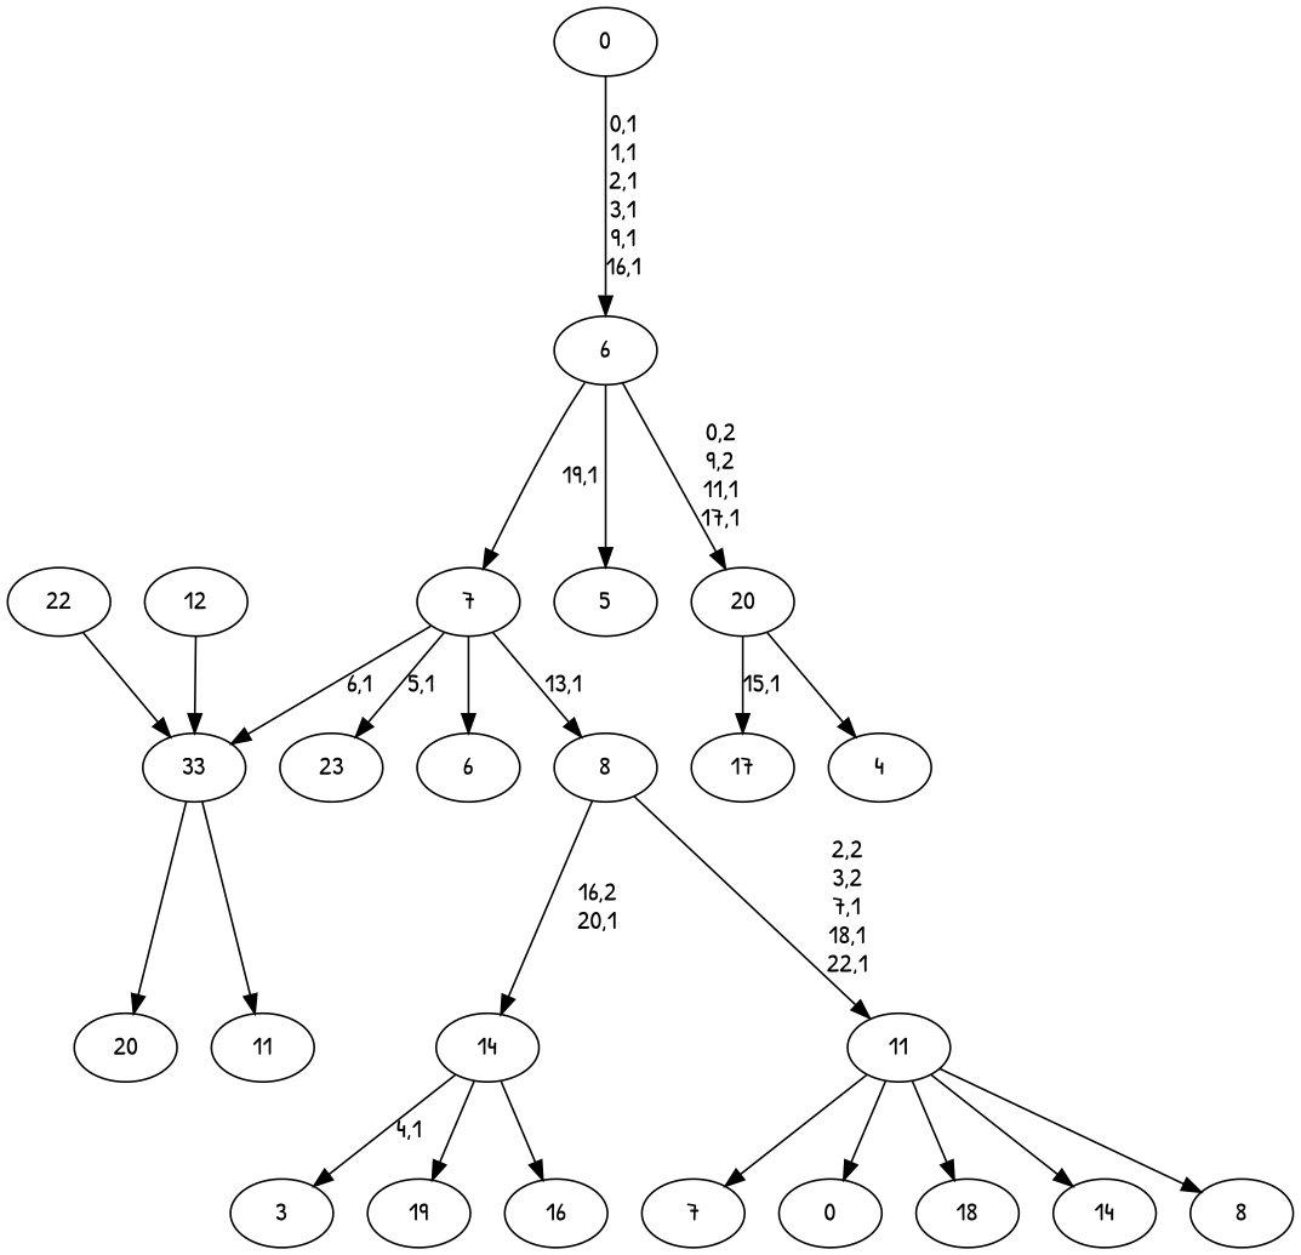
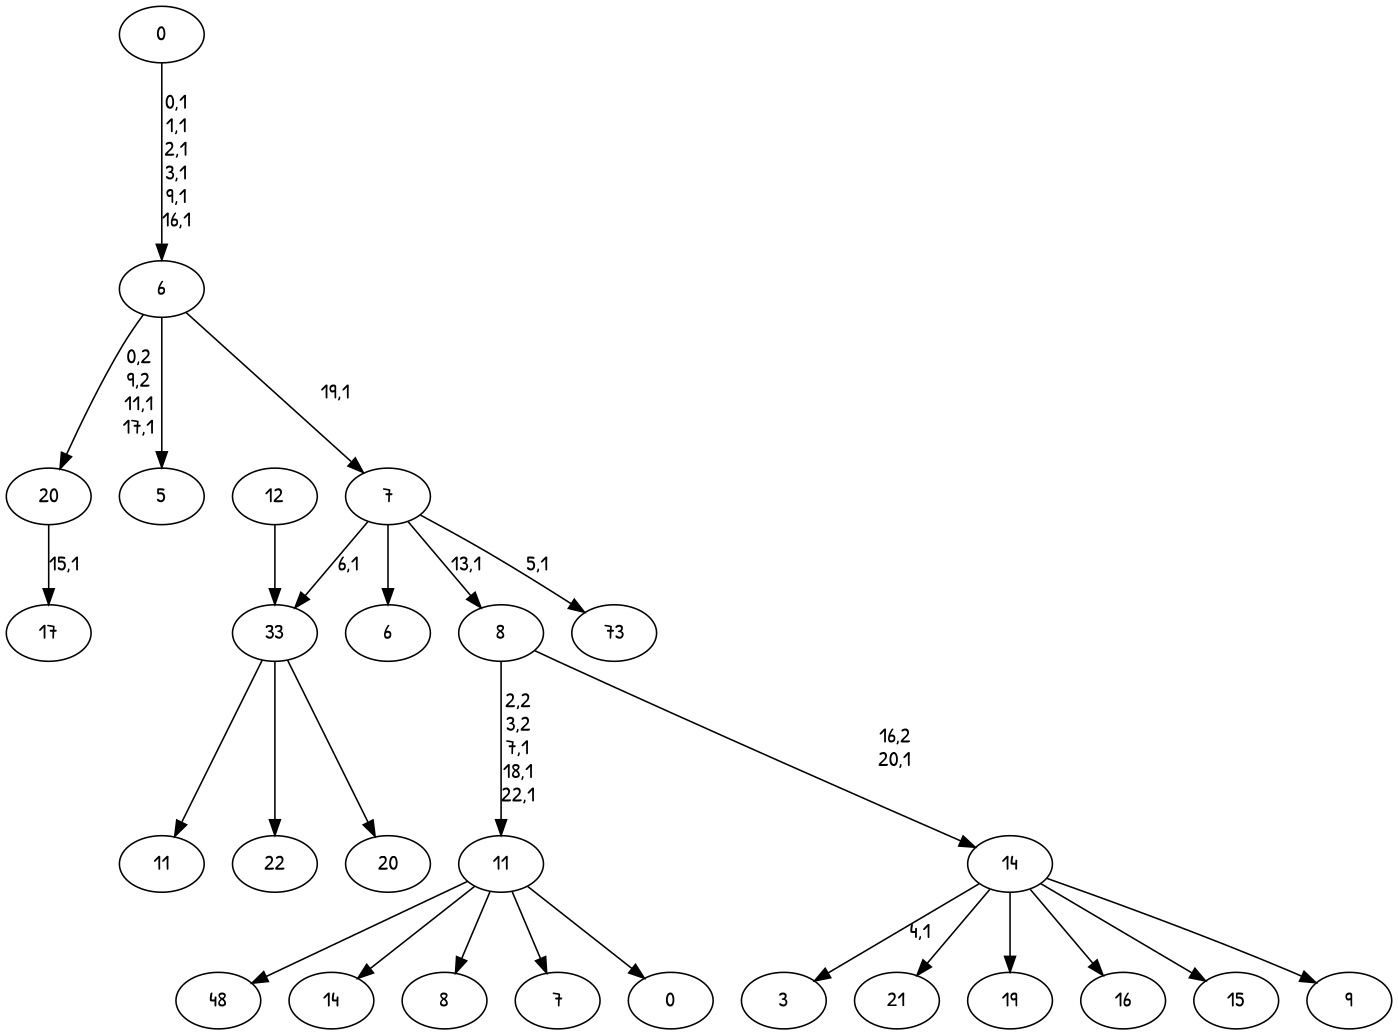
  digraph {
    fontname="Patrick Hand"
    node [fontname="Patrick Hand"]
    edge [fontname="Patrick Hand"]
-   n1 [label=23]
+   n1 [label=73]
    n2 [label=22]
+   n3 [label=21]
    n4 [label=20]
    n5 [label=19]
-   n6 [label=18]
+   n6 [label=48]
    n7 [label=17]
    n8 [label=16]
+   n9 [label=15]
    n10 [label=14]
    n11 [label=12]
    33
    n13 [label=11]
+   n14 [label=9]
    n15 [label=8]
    n16 [label=7]
    n17 [label=6]
    n18 [label=5]
-   n19 [label=4]
    20
    n21 [label=3]
    14
    n23 [label=0]
    11
    8
    7
    6
    0
    n11 -> 33
-   n2 -> 33
+   33 -> n2
    33 -> n4
    33 -> n13
    20 -> n7 [label="15,1"]
-   20 -> n19
+   14 -> n3
    14 -> n5
    14 -> n8
+   14 -> n9
+   14 -> n14
    14 -> n21 [label="4,1"]
    11 -> n6
    11 -> n10
    11 -> n15
    11 -> n16
    11 -> n23
    8 -> 14 [label="16,2\n20,1"]
    8 -> 11 [label="2,2\n3,2\n7,1\n18,1\n22,1"]
    7 -> n1 [label="5,1"]
    7 -> 33 [label="6,1"]
    7 -> n17
    7 -> 8 [label="13,1"]
    6 -> n18
    6 -> 20 [label="0,2\n9,2\n11,1\n17,1"]
    6 -> 7 [label="19,1"]
    0 -> 6 [label="0,1\n1,1\n2,1\n3,1\n9,1\n16,1"]
  }
